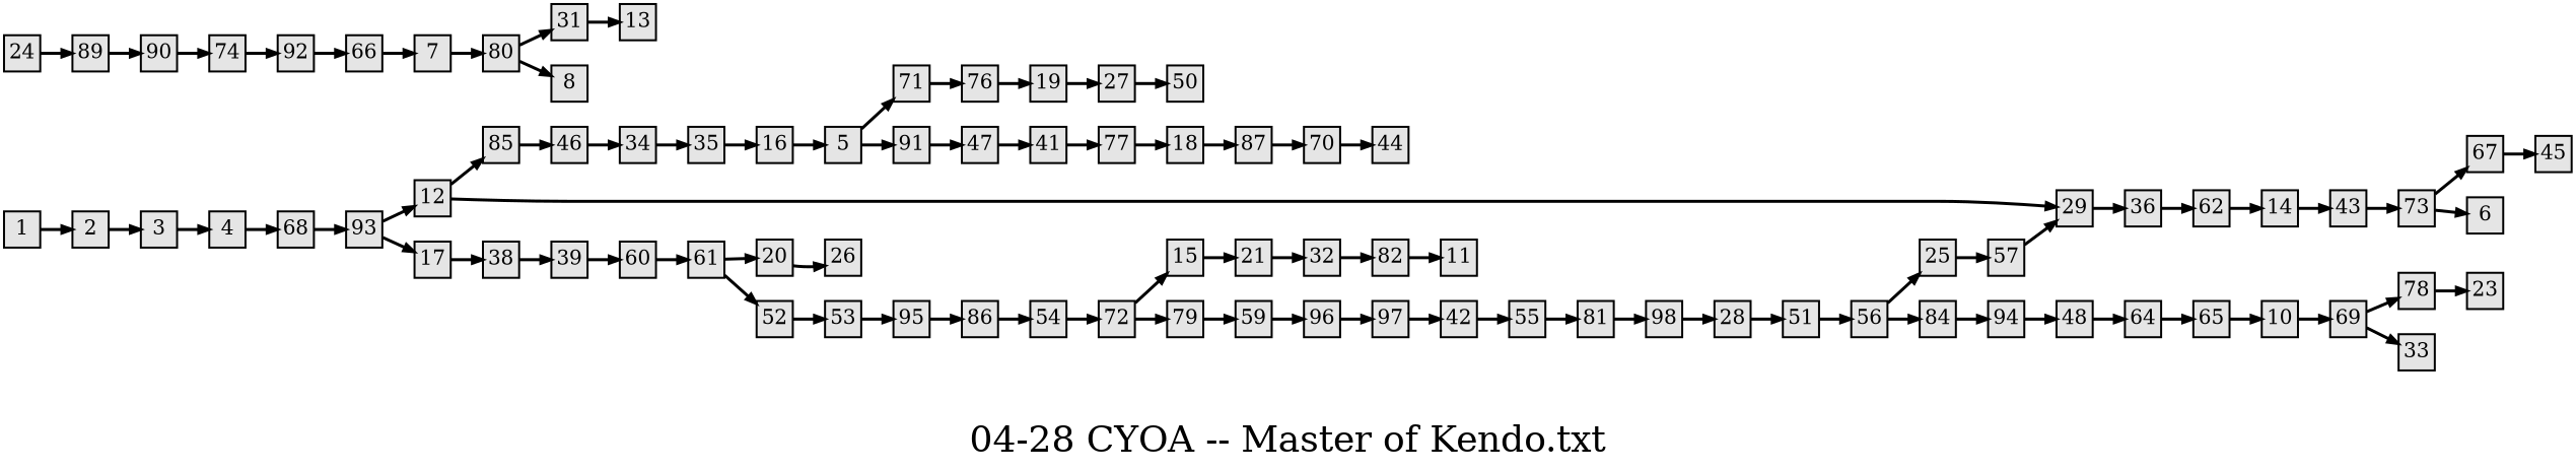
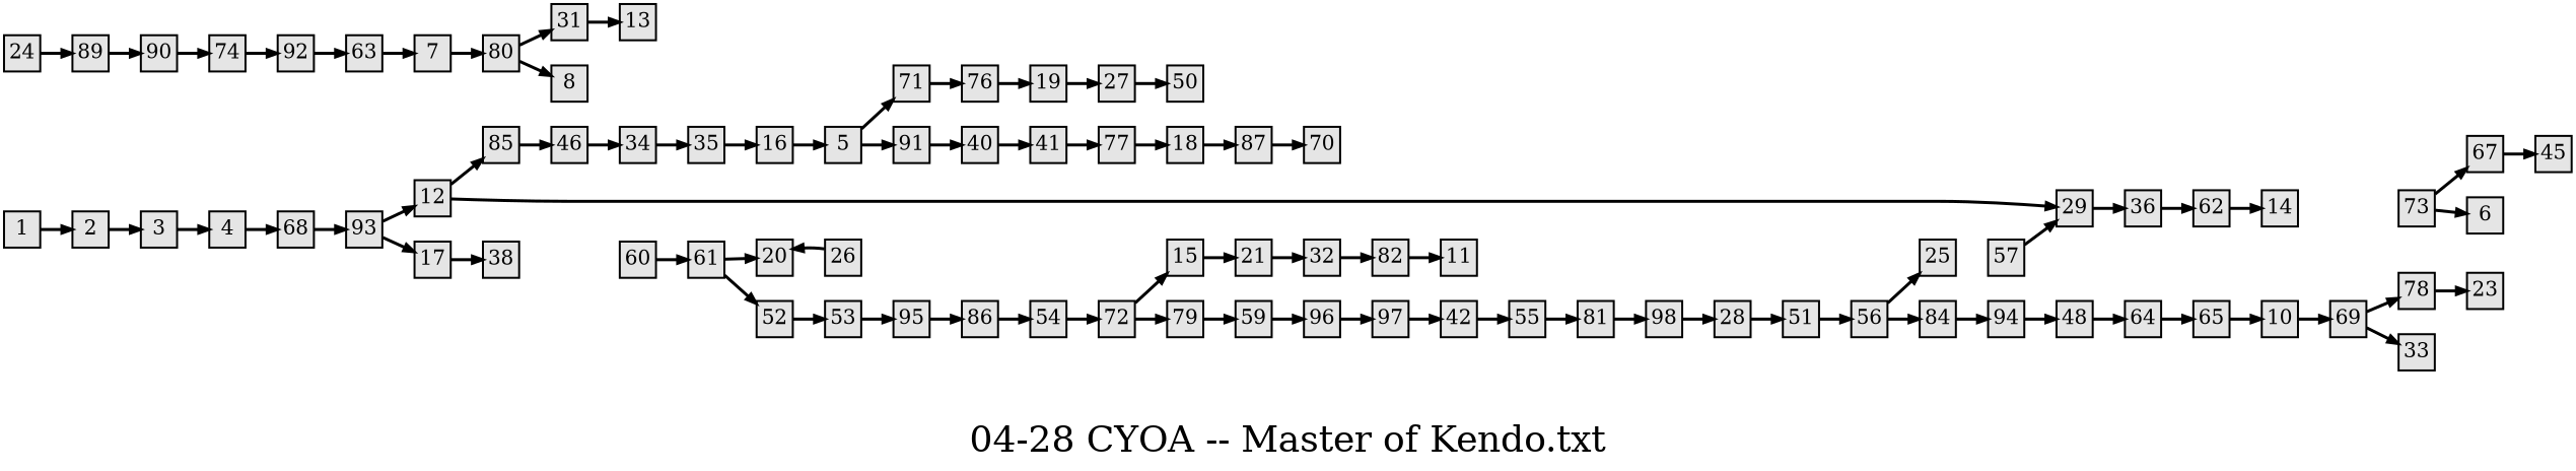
  digraph {
    fontsize=36
    label="04-28 CYOA -- Master of Kendo.txt"
    nodesep=0.35
    ordering=out
    rankdir=LR
    ranksep=0.45
    node [fillcolor=grey90 fixedsize=true fontsize=20 labelfloat=true margin="0,0" penwidth=2 regular=true shape=rect style=filled]
    edge [fontsize=12 labelfloat=true penwidth=3]
    1
    2
    3
    4
    68
    93
    12
    n8 [label=17]
    5
    71
    91
    76
-   40 [label=47]
+   40
    19
    41
    7
    80
    31
    8
    13
    10
    69
    78
    33
    23
    85
    29
    46
    36
    34
    62
    14
-   43
    73
    67
    6
    15
    21
    32
    82
    16
    18
    87
    70
-   44
    27
    50
    20
    26
    11
    24
    89
    90
    74
    25
    57
    28
    51
    56
    84
    35
    38
-   39
    60
    61
    52
    77
    42
    55
    81
    98
    45
    48
    64
    65
    94
    53
    95
    86
    54
    72
    79
    59
    96
    97
-   63 [label=66]
+   63
    92
    1 -> 2
    2 -> 3
    3 -> 4
    4 -> 68
    68 -> 93
    93 -> 12
    93 -> n8
    12 -> 85
    12 -> 29
    n8 -> 38
    5 -> 71
    5 -> 91
    71 -> 76
    91 -> 40
    76 -> 19
    40 -> 41
    19 -> 27
    41 -> 77
    7 -> 80
    80 -> 31
    80 -> 8
    31 -> 13
    10 -> 69
    69 -> 78
    69 -> 33
    78 -> 23
    85 -> 46
    29 -> 36
    46 -> 34
    36 -> 62
    34 -> 35
    62 -> 14
-   14 -> 43
-   43 -> 73
    73 -> 67
    73 -> 6
    67 -> 45
    15 -> 21
    21 -> 32
    32 -> 82
    82 -> 11
    16 -> 5
    18 -> 87
    87 -> 70
-   70 -> 44
    27 -> 50
-   20 -> 26
+   26 -> 20
    24 -> 89
    89 -> 90
    90 -> 74
    74 -> 92
-   25 -> 57
    57 -> 29
    28 -> 51
    51 -> 56
    56 -> 25
    56 -> 84
    84 -> 94
    35 -> 16
-   38 -> 39
-   39 -> 60
    60 -> 61
    61 -> 20
    61 -> 52
    52 -> 53
    77 -> 18
    42 -> 55
    55 -> 81
    81 -> 98
    98 -> 28
    48 -> 64
    64 -> 65
    65 -> 10
    94 -> 48
    53 -> 95
    95 -> 86
    86 -> 54
    54 -> 72
    72 -> 15
    72 -> 79
    79 -> 59
    59 -> 96
    96 -> 97
    97 -> 42
    63 -> 7
    92 -> 63
  }
